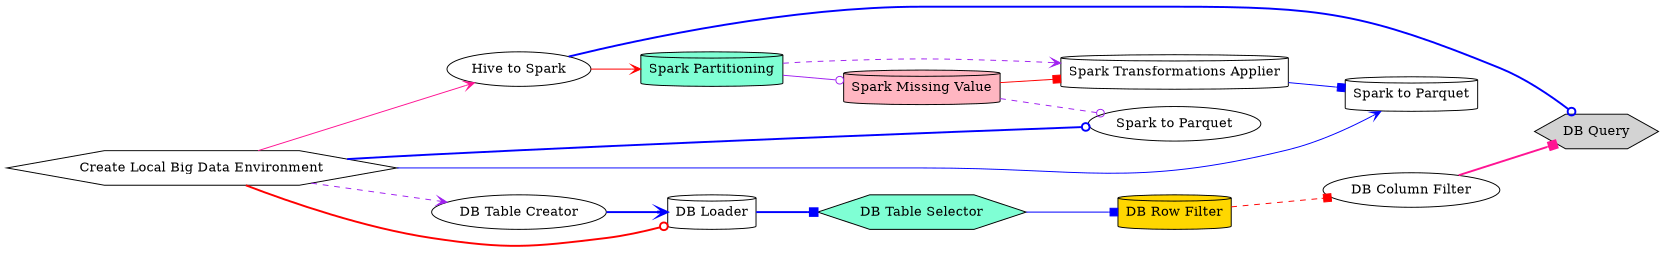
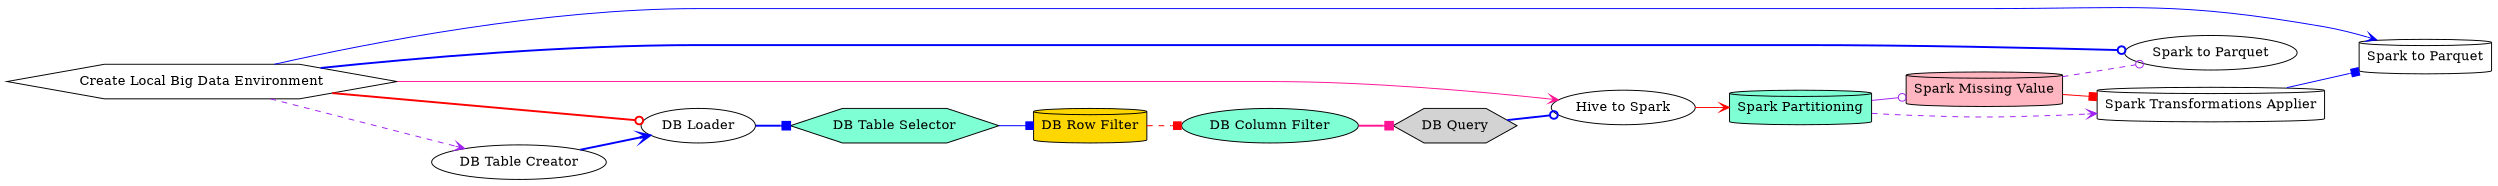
  digraph {
    rankdir=LR
    node [fillcolor=white shape=ellipse style=filled]
    edge [arrowhead=vee color=blue style=solid]
    n1 [fillcolor=lightgrey label="DB Query" shape=hexagon]
    n2 [label="Hive to Spark"]
    n3 [fillcolor=aquamarine label="Spark Partitioning" shape=cylinder]
    n4 [label="Spark to Parquet"]
    n5 [fillcolor=lightpink label="Spark Missing Value" shape=cylinder]
    n6 [label="Spark Transformations Applier" shape=cylinder]
    n7 [label="Spark to Parquet" shape=cylinder]
    n8 [label="Create Local Big Data Environment" shape=hexagon]
    n9 [label="DB Table Creator"]
-   n10 [label="DB Loader" shape=cylinder]
+   n10 [label="DB Loader"]
    n11 [fillcolor=aquamarine label="DB Table Selector" shape=hexagon]
    n12 [fillcolor=gold label="DB Row Filter" shape=cylinder]
-   n13 [label="DB Column Filter"]
-   n2 -> n1 [arrowhead=odot style=bold]
+   n13 [fillcolor=aquamarine label="DB Column Filter"]
+   n1 -> n2 [arrowhead=odot style=bold]
    n2 -> n3 [color=red]
    n3 -> n5 [arrowhead=odot color=purple]
    n3 -> n6 [color=purple style=dashed]
    n5 -> n4 [arrowhead=odot color=purple style=dashed]
    n5 -> n6 [arrowhead=box color=red]
    n6 -> n7 [arrowhead=box]
    n8 -> n2 [color=deeppink]
    n8 -> n4 [arrowhead=odot style=bold]
    n8 -> n7
    n8 -> n9 [color=purple style=dashed]
    n8 -> n10 [arrowhead=odot color=red style=bold]
    n9 -> n10 [style=bold]
    n10 -> n11 [arrowhead=box style=bold]
    n11 -> n12 [arrowhead=box]
    n12 -> n13 [arrowhead=box color=red style=dashed]
    n13 -> n1 [arrowhead=box color=deeppink style=bold]
  }
